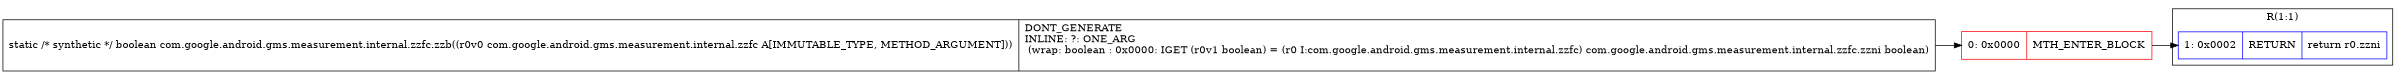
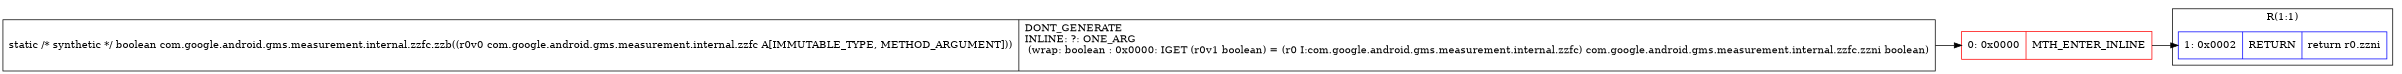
  digraph {
    rankdir=LR
    node [shape=record]
    n1 [color=blue label="{1\:\ 0x0002|RETURN\l|return r0.zzni\l}"]
-   n2 [color=red label="{0\:\ 0x0000|MTH_ENTER_BLOCK\l}"]
+   n2 [color=red label="{0\:\ 0x0000|MTH_ENTER_INLINE\l}"]
    n3 [label="{static \/* synthetic *\/ boolean com.google.android.gms.measurement.internal.zzfc.zzb((r0v0 com.google.android.gms.measurement.internal.zzfc A[IMMUTABLE_TYPE, METHOD_ARGUMENT]))  | DONT_GENERATE\lINLINE: ?: ONE_ARG  \l  (wrap: boolean : 0x0000: IGET  (r0v1 boolean) = (r0 I:com.google.android.gms.measurement.internal.zzfc) com.google.android.gms.measurement.internal.zzfc.zzni boolean)\l\l}"]
    subgraph cluster_1 {
      label="R(1:1)"
      n1
    }
    n2 -> n1
    n3 -> n2
  }
